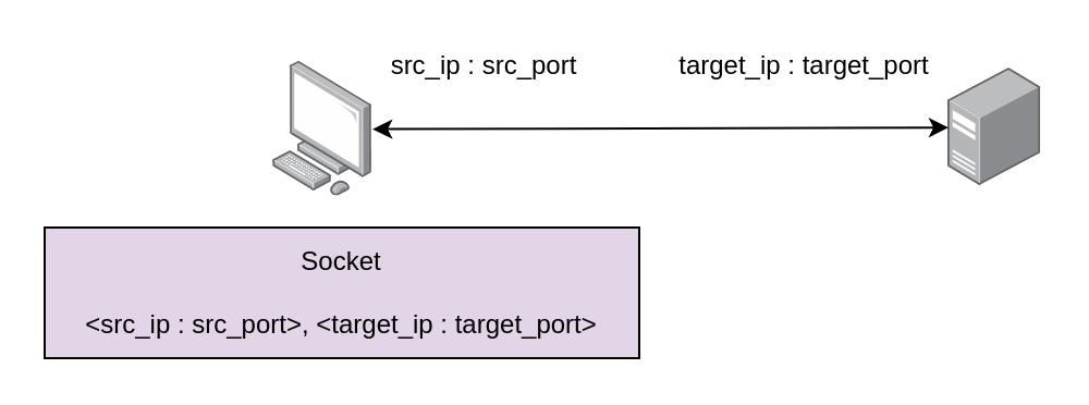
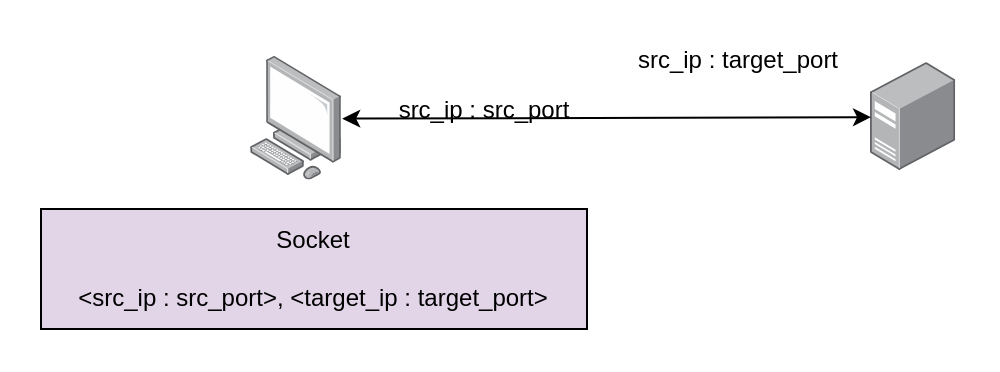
  <mxCell id="0" />
  <mxCell id="1" parent="0" />
  <mxCell id="2" value="" style="points=[];aspect=fixed;html=1;align=center;shadow=0;dashed=0;image;image=img/lib/allied_telesis/computer_and_terminals/Personal_Computer.svg;" vertex="1" parent="1"><mxGeometry x="125" y="28" width="45.6" height="61.8" as="geometry" /></mxCell>
  <mxCell id="3" value="" style="points=[];aspect=fixed;html=1;align=center;shadow=0;dashed=0;image;image=img/lib/allied_telesis/computer_and_terminals/Server_Desktop.svg;" vertex="1" parent="1"><mxGeometry x="435" y="31" width="42.6" height="54" as="geometry" /></mxCell>
  <mxCell id="4" value="" style="endArrow=classic;startArrow=classic;html=1;" edge="1" parent="1" source="2" target="3"><mxGeometry width="50" height="50" relative="1" as="geometry"><mxPoint x="338" y="84" as="sourcePoint" /><mxPoint x="465" y="59" as="targetPoint" /></mxGeometry></mxCell>
- <mxCell id="5" value="src_ip : src_port" style="text;html=1;strokeColor=none;fillColor=none;align=center;verticalAlign=middle;whiteSpace=wrap;rounded=0;" vertex="1" parent="1"><mxGeometry x="173" y="20" width="98" height="20" as="geometry" /></mxCell>
- <mxCell id="6" value="target_ip : target_port" style="text;html=1;strokeColor=none;fillColor=none;align=center;verticalAlign=middle;whiteSpace=wrap;rounded=0;" vertex="1" parent="1"><mxGeometry x="303" y="20" width="132" height="20" as="geometry" /></mxCell>
+ <mxCell id="5" value="src_ip : src_port" style="text;html=1;strokeColor=none;fillColor=none;align=center;verticalAlign=middle;whiteSpace=wrap;rounded=0;" vertex="1" parent="1"><mxGeometry x="193" y="45" width="98" height="20" as="geometry" /></mxCell>
+ <mxCell id="6" value="src_ip : target_port" style="text;html=1;strokeColor=none;fillColor=none;align=center;verticalAlign=middle;whiteSpace=wrap;rounded=0;" vertex="1" parent="1"><mxGeometry x="303" y="20" width="132" height="20" as="geometry" /></mxCell>
  <mxCell id="7" value="Socket&lt;br&gt;&lt;br&gt;&amp;lt;src_ip : src_port&amp;gt;, &amp;lt;target_ip : target_port&amp;gt;" style="rounded=0;whiteSpace=wrap;html=1;fillColor=#e1d5e7;" vertex="1" parent="1"><mxGeometry x="20" y="104" width="273" height="60" as="geometry" /></mxCell>
